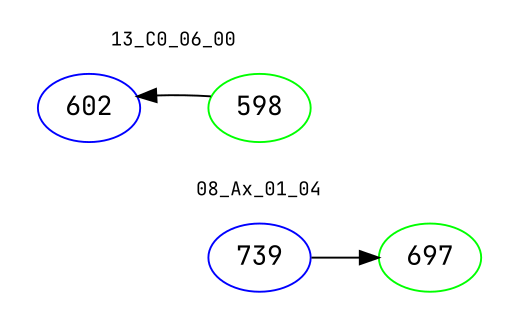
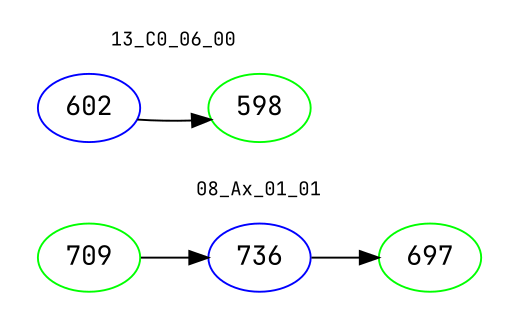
  digraph {
    fontname="JetBrains Mono"
    rankdir=LR
    node [color=green fontname="JetBrains Mono"]
    edge [color=black fontname="JetBrains Mono"]
-   n2 [color=blue label=739]
+   n1 [label=709]
+   n2 [color=blue label=736]
    n3 [label=697]
    n4 [color=blue label=602]
    n5 [label=598]
    subgraph cluster_1 {
      color=white
      fontsize=10
-     label="08_Ax_01_04"
+     label="08_Ax_01_01"
+     n1
      n2
      n3
    }
    subgraph cluster_2 {
      color=white
      fontsize=10
      label="13_C0_06_00"
      n4
      n5
    }
+   n1 -> n2
    n2 -> n3
-   n5 -> n4
+   n4 -> n5
  }
